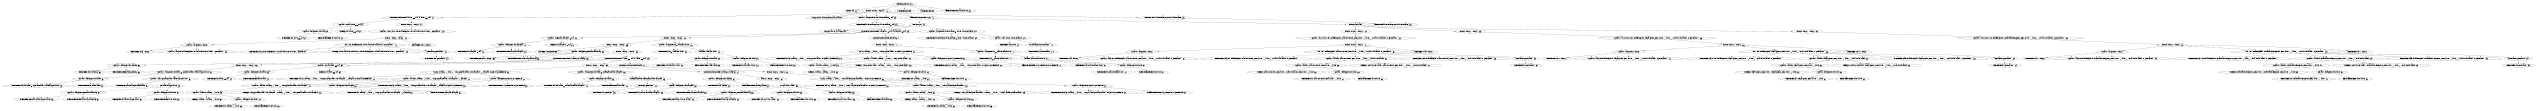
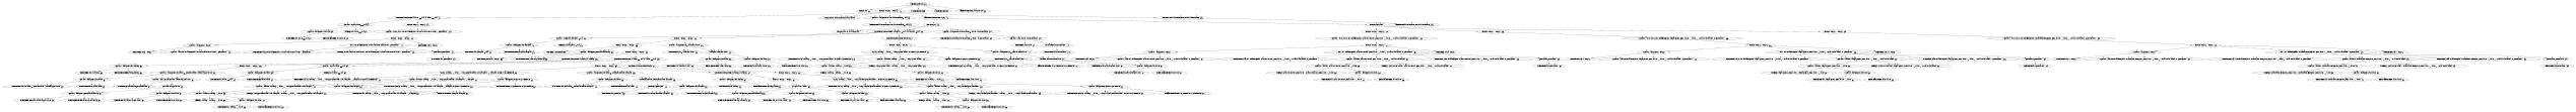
  digraph {
    n1 [label=<(METHOD,getDriver)<SUB>340</SUB>>]
    n2 [label=<(PARAM,this)<SUB>340</SUB>>]
    n3 [label=<(BLOCK,&lt;empty&gt;,&lt;empty&gt;)<SUB>340</SUB>>]
    n4 [label=<(MODIFIER,PRIVATE)>]
    n5 [label=<(MODIFIER,VIRTUAL)>]
    n6 [label=<(METHOD_RETURN,java.sql.Driver)<SUB>340</SUB>>]
    n7 [label=<(CONTROL_STRUCTURE,if (driver == null),if (driver == null))<SUB>341</SUB>>]
    n8 [label=<(LOCAL,Driver driverInstance: java.sql.Driver)>]
    n9 [label=<(&lt;operator&gt;.assignment,Driver driverInstance = null)<SUB>345</SUB>>]
    n10 [label=<(CONTROL_STRUCTURE,try,try)<SUB>346</SUB>>]
    n11 [label=<(RETURN,return driverInstance;,return driverInstance;)<SUB>395</SUB>>]
    n12 [label=<(&lt;operator&gt;.equals,driver == null)<SUB>341</SUB>>]
    n13 [label=<(BLOCK,&lt;empty&gt;,&lt;empty&gt;)<SUB>341</SUB>>]
    n14 [label=<(IDENTIFIER,driverInstance,Driver driverInstance = null)<SUB>345</SUB>>]
    n15 [label=<(BLOCK,try,try)<SUB>346</SUB>>]
    n16 [label=<(BLOCK,catch,catch)>]
    n17 [label=<(IDENTIFIER,driverInstance,return driverInstance;)<SUB>396</SUB>>]
    n18 [label=<(&lt;operator&gt;.fieldAccess,this.driver)<SUB>341</SUB>>]
    n19 [label=<(LITERAL,null,driver == null)<SUB>341</SUB>>]
    n20 [label=<(&lt;operator&gt;.throw,throw new BuildException(&quot;Driver attribute must be set!&quot;, getLocation());)<SUB>342</SUB>>]
    n21 [label=<(IDENTIFIER,this,driver == null)<SUB>341</SUB>>]
    n22 [label=<(FIELD_IDENTIFIER,driver,driver)<SUB>341</SUB>>]
    n23 [label=<(BLOCK,&lt;empty&gt;,&lt;empty&gt;)<SUB>342</SUB>>]
    n24 [label=<(&lt;operator&gt;.assignment,&lt;empty&gt;)>]
    n25 [label=<(&lt;init&gt;,new BuildException(&quot;Driver attribute must be set!&quot;, getLocation()))<SUB>342</SUB>>]
    n26 [label=<(IDENTIFIER,$obj8,&lt;empty&gt;)>]
    n27 [label=<(IDENTIFIER,$obj8,&lt;empty&gt;)>]
    n28 [label=<(&lt;operator&gt;.alloc,new BuildException(&quot;Driver attribute must be set!&quot;, getLocation()))<SUB>342</SUB>>]
    n29 [label=<(IDENTIFIER,$obj8,new BuildException(&quot;Driver attribute must be set!&quot;, getLocation()))>]
    n30 [label=<(LITERAL,&quot;Driver attribute must be set!&quot;,new BuildException(&quot;Driver attribute must be set!&quot;, getLocation()))<SUB>342</SUB>>]
    n31 [label=<(getLocation,getLocation())<SUB>342</SUB>>]
    n32 [label=<(IDENTIFIER,this,getLocation())<SUB>342</SUB>>]
    n33 [label=<(LOCAL,Class dc: java.lang.Class)>]
    n34 [label=<(CONTROL_STRUCTURE,if (classpath != null),if (classpath != null))<SUB>348</SUB>>]
    n35 [label=<(&lt;operator&gt;.assignment,driverInstance = (Driver) dc.newInstance())<SUB>379</SUB>>]
    n36 [label=<(BLOCK,&lt;empty&gt;,&lt;empty&gt;)<SUB>380</SUB>>]
    n37 [label=<(BLOCK,&lt;empty&gt;,&lt;empty&gt;)<SUB>385</SUB>>]
    n38 [label=<(BLOCK,&lt;empty&gt;,&lt;empty&gt;)<SUB>390</SUB>>]
    n39 [label=<(&lt;operator&gt;.notEquals,classpath != null)<SUB>348</SUB>>]
    n40 [label=<(BLOCK,&lt;empty&gt;,&lt;empty&gt;)<SUB>348</SUB>>]
    n41 [label=<(CONTROL_STRUCTURE,else,else)<SUB>374</SUB>>]
    n42 [label=<(IDENTIFIER,driverInstance,driverInstance = (Driver) dc.newInstance())<SUB>379</SUB>>]
    n43 [label=<(&lt;operator&gt;.cast,(Driver) dc.newInstance())<SUB>379</SUB>>]
    n44 [label=<(&lt;operator&gt;.fieldAccess,this.classpath)<SUB>348</SUB>>]
    n45 [label=<(LITERAL,null,classpath != null)<SUB>348</SUB>>]
    n46 [label=<(BLOCK,&lt;empty&gt;,&lt;empty&gt;)<SUB>355</SUB>>]
    n47 [label=<(&lt;operator&gt;.assignment,dc = loadClass(driver))<SUB>373</SUB>>]
    n48 [label=<(BLOCK,&lt;empty&gt;,&lt;empty&gt;)<SUB>374</SUB>>]
    n49 [label=<(IDENTIFIER,this,classpath != null)<SUB>348</SUB>>]
    n50 [label=<(FIELD_IDENTIFIER,classpath,classpath)<SUB>348</SUB>>]
    n51 [label=<(MODIFIER,SYNCHRONIZED)>]
    n52 [label=<(&lt;operator&gt;.fieldAccess,JDBCTask.loaderMap)<SUB>355</SUB>>]
    n53 [label=<(BLOCK,&lt;empty&gt;,&lt;empty&gt;)<SUB>355</SUB>>]
    n54 [label=<(IDENTIFIER,dc,dc = loadClass(driver))<SUB>373</SUB>>]
    n55 [label=<(loadClass,loadClass(driver))<SUB>373</SUB>>]
    n56 [label=<(IDENTIFIER,JDBCTask,&lt;empty&gt;)<SUB>355</SUB>>]
    n57 [label=<(FIELD_IDENTIFIER,loaderMap,loaderMap)<SUB>355</SUB>>]
    n58 [label=<(CONTROL_STRUCTURE,if (caching),if (caching))<SUB>356</SUB>>]
    n59 [label=<(CONTROL_STRUCTURE,if (loader == null),if (loader == null))<SUB>359</SUB>>]
    n60 [label=<(&lt;operator&gt;.fieldAccess,this.caching)<SUB>356</SUB>>]
    n61 [label=<(BLOCK,&lt;empty&gt;,&lt;empty&gt;)<SUB>356</SUB>>]
    n62 [label=<(&lt;operator&gt;.equals,loader == null)<SUB>359</SUB>>]
    n63 [label=<(BLOCK,&lt;empty&gt;,&lt;empty&gt;)<SUB>359</SUB>>]
    n64 [label=<(CONTROL_STRUCTURE,else,else)<SUB>367</SUB>>]
    n65 [label=<(IDENTIFIER,this,if (caching))<SUB>356</SUB>>]
    n66 [label=<(FIELD_IDENTIFIER,caching,caching)<SUB>356</SUB>>]
    n67 [label=<(&lt;operator&gt;.assignment,this.loader = (AntClassLoader) loaderMap.get(driver))<SUB>357</SUB>>]
    n68 [label=<(&lt;operator&gt;.fieldAccess,this.loader)<SUB>357</SUB>>]
    n69 [label=<(&lt;operator&gt;.cast,(AntClassLoader) loaderMap.get(driver))<SUB>357</SUB>>]
    n70 [label=<(IDENTIFIER,this,this.loader = (AntClassLoader) loaderMap.get(driver))<SUB>357</SUB>>]
    n71 [label=<(FIELD_IDENTIFIER,loader,loader)<SUB>357</SUB>>]
    n72 [label=<(TYPE_REF,AntClassLoader,AntClassLoader)<SUB>357</SUB>>]
    n73 [label=<(get,loaderMap.get(driver))<SUB>357</SUB>>]
    n74 [label=<(&lt;operator&gt;.fieldAccess,JDBCTask.loaderMap)<SUB>357</SUB>>]
    n75 [label=<(&lt;operator&gt;.fieldAccess,this.driver)<SUB>357</SUB>>]
    n76 [label=<(IDENTIFIER,JDBCTask,loaderMap.get(driver))<SUB>357</SUB>>]
    n77 [label=<(FIELD_IDENTIFIER,loaderMap,loaderMap)<SUB>357</SUB>>]
    n78 [label=<(IDENTIFIER,this,loaderMap.get(driver))<SUB>357</SUB>>]
    n79 [label=<(FIELD_IDENTIFIER,driver,driver)<SUB>357</SUB>>]
    n80 [label=<(&lt;operator&gt;.fieldAccess,this.loader)<SUB>359</SUB>>]
    n81 [label=<(LITERAL,null,loader == null)<SUB>359</SUB>>]
    n82 [label=<(log,log(&quot;Loading &quot; + driver + &quot; using AntClassLoader with classpath &quot; + classpath, Project.MSG_VERBOSE))<SUB>360</SUB>>]
    n83 [label=<(&lt;operator&gt;.assignment,this.loader = createClassLoader(classpath))<SUB>363</SUB>>]
    n84 [label=<(CONTROL_STRUCTURE,if (caching),if (caching))<SUB>364</SUB>>]
    n85 [label=<(BLOCK,&lt;empty&gt;,&lt;empty&gt;)<SUB>367</SUB>>]
    n86 [label=<(IDENTIFIER,this,loader == null)<SUB>359</SUB>>]
    n87 [label=<(FIELD_IDENTIFIER,loader,loader)<SUB>359</SUB>>]
    n88 [label=<(IDENTIFIER,this,log(&quot;Loading &quot; + driver + &quot; using AntClassLoader with classpath &quot; + classpath, Project.MSG_VERBOSE))<SUB>360</SUB>>]
    n89 [label=<(&lt;operator&gt;.addition,&quot;Loading &quot; + driver + &quot; using AntClassLoader with classpath &quot; + classpath)<SUB>360</SUB>>]
    n90 [label=<(&lt;operator&gt;.fieldAccess,Project.MSG_VERBOSE)<SUB>362</SUB>>]
    n91 [label=<(&lt;operator&gt;.fieldAccess,this.loader)<SUB>363</SUB>>]
    n92 [label=<(createClassLoader,createClassLoader(classpath))<SUB>363</SUB>>]
    n93 [label=<(&lt;operator&gt;.fieldAccess,this.caching)<SUB>364</SUB>>]
    n94 [label=<(BLOCK,&lt;empty&gt;,&lt;empty&gt;)<SUB>364</SUB>>]
    n95 [label=<(&lt;operator&gt;.addition,&quot;Loading &quot; + driver + &quot; using AntClassLoader with classpath &quot;)<SUB>360</SUB>>]
    n96 [label=<(&lt;operator&gt;.fieldAccess,this.classpath)<SUB>362</SUB>>]
    n97 [label=<(IDENTIFIER,Project,log(&quot;Loading &quot; + driver + &quot; using AntClassLoader with classpath &quot; + classpath, Project.MSG_VERBOSE))<SUB>362</SUB>>]
    n98 [label=<(FIELD_IDENTIFIER,MSG_VERBOSE,MSG_VERBOSE)<SUB>362</SUB>>]
    n99 [label=<(&lt;operator&gt;.addition,&quot;Loading &quot; + driver)<SUB>360</SUB>>]
    n100 [label=<(LITERAL,&quot; using AntClassLoader with classpath &quot;,&quot;Loading &quot; + driver + &quot; using AntClassLoader with classpath &quot;)<SUB>361</SUB>>]
    n101 [label=<(IDENTIFIER,this,&quot;Loading &quot; + driver + &quot; using AntClassLoader with classpath &quot; + classpath)<SUB>362</SUB>>]
    n102 [label=<(FIELD_IDENTIFIER,classpath,classpath)<SUB>362</SUB>>]
    n103 [label=<(LITERAL,&quot;Loading &quot;,&quot;Loading &quot; + driver)<SUB>360</SUB>>]
    n104 [label=<(&lt;operator&gt;.fieldAccess,this.driver)<SUB>360</SUB>>]
    n105 [label=<(IDENTIFIER,this,&quot;Loading &quot; + driver)<SUB>360</SUB>>]
    n106 [label=<(FIELD_IDENTIFIER,driver,driver)<SUB>360</SUB>>]
    n107 [label=<(IDENTIFIER,this,this.loader = createClassLoader(classpath))<SUB>363</SUB>>]
    n108 [label=<(FIELD_IDENTIFIER,loader,loader)<SUB>363</SUB>>]
    n109 [label=<(getProject,getProject())<SUB>363</SUB>>]
    n110 [label=<(&lt;operator&gt;.fieldAccess,this.classpath)<SUB>363</SUB>>]
    n111 [label=<(IDENTIFIER,this,getProject())<SUB>363</SUB>>]
    n112 [label=<(IDENTIFIER,this,createClassLoader(classpath))<SUB>363</SUB>>]
    n113 [label=<(FIELD_IDENTIFIER,classpath,classpath)<SUB>363</SUB>>]
    n114 [label=<(IDENTIFIER,this,if (caching))<SUB>364</SUB>>]
    n115 [label=<(FIELD_IDENTIFIER,caching,caching)<SUB>364</SUB>>]
    n116 [label=<(put,put(driver, loader))<SUB>365</SUB>>]
    n117 [label=<(&lt;operator&gt;.fieldAccess,JDBCTask.loaderMap)<SUB>365</SUB>>]
    n118 [label=<(&lt;operator&gt;.fieldAccess,this.driver)<SUB>365</SUB>>]
    n119 [label=<(&lt;operator&gt;.fieldAccess,this.loader)<SUB>365</SUB>>]
-   n120 [label=<(IDENTIFIER,JDBCTask,put(driver, loader))<SUB>365</SUB>>]
    n121 [label=<(FIELD_IDENTIFIER,loaderMap,loaderMap)<SUB>365</SUB>>]
    n122 [label=<(IDENTIFIER,this,put(driver, loader))<SUB>365</SUB>>]
    n123 [label=<(FIELD_IDENTIFIER,driver,driver)<SUB>365</SUB>>]
    n124 [label=<(IDENTIFIER,this,put(driver, loader))<SUB>365</SUB>>]
    n125 [label=<(FIELD_IDENTIFIER,loader,loader)<SUB>365</SUB>>]
    n126 [label=<(log,log(&quot;Loading &quot; + driver + &quot; using a cached AntClassLoader.&quot;, Project.MSG_VERBOSE))<SUB>368</SUB>>]
    n127 [label=<(IDENTIFIER,this,log(&quot;Loading &quot; + driver + &quot; using a cached AntClassLoader.&quot;, Project.MSG_VERBOSE))<SUB>368</SUB>>]
    n128 [label=<(&lt;operator&gt;.addition,&quot;Loading &quot; + driver + &quot; using a cached AntClassLoader.&quot;)<SUB>368</SUB>>]
    n129 [label=<(&lt;operator&gt;.fieldAccess,Project.MSG_VERBOSE)<SUB>370</SUB>>]
    n130 [label=<(&lt;operator&gt;.addition,&quot;Loading &quot; + driver)<SUB>368</SUB>>]
    n131 [label=<(LITERAL,&quot; using a cached AntClassLoader.&quot;,&quot;Loading &quot; + driver + &quot; using a cached AntClassLoader.&quot;)<SUB>369</SUB>>]
    n132 [label=<(IDENTIFIER,Project,log(&quot;Loading &quot; + driver + &quot; using a cached AntClassLoader.&quot;, Project.MSG_VERBOSE))<SUB>370</SUB>>]
    n133 [label=<(FIELD_IDENTIFIER,MSG_VERBOSE,MSG_VERBOSE)<SUB>370</SUB>>]
    n134 [label=<(LITERAL,&quot;Loading &quot;,&quot;Loading &quot; + driver)<SUB>368</SUB>>]
    n135 [label=<(&lt;operator&gt;.fieldAccess,this.driver)<SUB>368</SUB>>]
    n136 [label=<(IDENTIFIER,this,&quot;Loading &quot; + driver)<SUB>368</SUB>>]
    n137 [label=<(FIELD_IDENTIFIER,driver,driver)<SUB>368</SUB>>]
    n138 [label=<(&lt;operator&gt;.fieldAccess,this.loader)<SUB>373</SUB>>]
    n139 [label=<(&lt;operator&gt;.fieldAccess,this.driver)<SUB>373</SUB>>]
    n140 [label=<(IDENTIFIER,this,loadClass(driver))<SUB>373</SUB>>]
    n141 [label=<(FIELD_IDENTIFIER,loader,loader)<SUB>373</SUB>>]
    n142 [label=<(IDENTIFIER,this,loadClass(driver))<SUB>373</SUB>>]
    n143 [label=<(FIELD_IDENTIFIER,driver,driver)<SUB>373</SUB>>]
    n144 [label=<(log,log(&quot;Loading &quot; + driver + &quot; using system loader.&quot;, Project.MSG_VERBOSE))<SUB>375</SUB>>]
    n145 [label=<(&lt;operator&gt;.assignment,dc = Class.forName(driver))<SUB>377</SUB>>]
    n146 [label=<(IDENTIFIER,this,log(&quot;Loading &quot; + driver + &quot; using system loader.&quot;, Project.MSG_VERBOSE))<SUB>375</SUB>>]
    n147 [label=<(&lt;operator&gt;.addition,&quot;Loading &quot; + driver + &quot; using system loader.&quot;)<SUB>375</SUB>>]
    n148 [label=<(&lt;operator&gt;.fieldAccess,Project.MSG_VERBOSE)<SUB>376</SUB>>]
    n149 [label=<(IDENTIFIER,dc,dc = Class.forName(driver))<SUB>377</SUB>>]
    n150 [label=<(forName,Class.forName(driver))<SUB>377</SUB>>]
    n151 [label=<(&lt;operator&gt;.addition,&quot;Loading &quot; + driver)<SUB>375</SUB>>]
    n152 [label=<(LITERAL,&quot; using system loader.&quot;,&quot;Loading &quot; + driver + &quot; using system loader.&quot;)<SUB>375</SUB>>]
    n153 [label=<(IDENTIFIER,Project,log(&quot;Loading &quot; + driver + &quot; using system loader.&quot;, Project.MSG_VERBOSE))<SUB>376</SUB>>]
    n154 [label=<(FIELD_IDENTIFIER,MSG_VERBOSE,MSG_VERBOSE)<SUB>376</SUB>>]
    n155 [label=<(LITERAL,&quot;Loading &quot;,&quot;Loading &quot; + driver)<SUB>375</SUB>>]
    n156 [label=<(&lt;operator&gt;.fieldAccess,this.driver)<SUB>375</SUB>>]
    n157 [label=<(IDENTIFIER,this,&quot;Loading &quot; + driver)<SUB>375</SUB>>]
    n158 [label=<(FIELD_IDENTIFIER,driver,driver)<SUB>375</SUB>>]
    n159 [label=<(IDENTIFIER,Class,Class.forName(driver))<SUB>377</SUB>>]
    n160 [label=<(&lt;operator&gt;.fieldAccess,this.driver)<SUB>377</SUB>>]
    n161 [label=<(IDENTIFIER,this,Class.forName(driver))<SUB>377</SUB>>]
    n162 [label=<(FIELD_IDENTIFIER,driver,driver)<SUB>377</SUB>>]
    n163 [label=<(TYPE_REF,Driver,Driver)<SUB>379</SUB>>]
    n164 [label=<(newInstance,dc.newInstance())<SUB>379</SUB>>]
    n165 [label=<(IDENTIFIER,dc,dc.newInstance())<SUB>279</SUB>>]
    n166 [label=<(&lt;operator&gt;.throw,throw new BuildException(&quot;Class Not Found: JDBC driver &quot; + driver + &quot; could not be loaded&quot;, e, getLocation());)<SUB>381</SUB>>]
    n167 [label=<(&lt;operator&gt;.throw,throw new BuildException(&quot;Illegal Access: JDBC driver &quot; + driver + &quot; could not be loaded&quot;, e, getLocation());)<SUB>386</SUB>>]
    n168 [label=<(&lt;operator&gt;.throw,throw new BuildException(&quot;Instantiation Exception: JDBC driver &quot; + driver + &quot; could not be loaded&quot;, e, getLocation());)<SUB>391</SUB>>]
    n169 [label=<(BLOCK,&lt;empty&gt;,&lt;empty&gt;)<SUB>381</SUB>>]
    n170 [label=<(&lt;operator&gt;.assignment,&lt;empty&gt;)>]
    n171 [label=<(&lt;init&gt;,new BuildException(&quot;Class Not Found: JDBC driver &quot; + driver + &quot; could not be loaded&quot;, e, getLocation()))<SUB>381</SUB>>]
    n172 [label=<(IDENTIFIER,$obj9,&lt;empty&gt;)>]
    n173 [label=<(IDENTIFIER,$obj9,&lt;empty&gt;)>]
    n174 [label=<(&lt;operator&gt;.alloc,new BuildException(&quot;Class Not Found: JDBC driver &quot; + driver + &quot; could not be loaded&quot;, e, getLocation()))<SUB>381</SUB>>]
    n175 [label=<(IDENTIFIER,$obj9,new BuildException(&quot;Class Not Found: JDBC driver &quot; + driver + &quot; could not be loaded&quot;, e, getLocation()))>]
    n176 [label=<(&lt;operator&gt;.addition,&quot;Class Not Found: JDBC driver &quot; + driver + &quot; could not be loaded&quot;)<SUB>382</SUB>>]
    n177 [label=<(IDENTIFIER,e,new BuildException(&quot;Class Not Found: JDBC driver &quot; + driver + &quot; could not be loaded&quot;, e, getLocation()))<SUB>383</SUB>>]
    n178 [label=<(getLocation,getLocation())<SUB>384</SUB>>]
    n179 [label=<(&lt;operator&gt;.addition,&quot;Class Not Found: JDBC driver &quot; + driver)<SUB>382</SUB>>]
    n180 [label=<(LITERAL,&quot; could not be loaded&quot;,&quot;Class Not Found: JDBC driver &quot; + driver + &quot; could not be loaded&quot;)<SUB>382</SUB>>]
    n181 [label=<(IDENTIFIER,this,getLocation())<SUB>384</SUB>>]
    n182 [label=<(LITERAL,&quot;Class Not Found: JDBC driver &quot;,&quot;Class Not Found: JDBC driver &quot; + driver)<SUB>382</SUB>>]
    n183 [label=<(&lt;operator&gt;.fieldAccess,this.driver)<SUB>382</SUB>>]
    n184 [label=<(IDENTIFIER,this,&quot;Class Not Found: JDBC driver &quot; + driver)<SUB>382</SUB>>]
    n185 [label=<(FIELD_IDENTIFIER,driver,driver)<SUB>382</SUB>>]
    n186 [label=<(BLOCK,&lt;empty&gt;,&lt;empty&gt;)<SUB>386</SUB>>]
    n187 [label=<(&lt;operator&gt;.assignment,&lt;empty&gt;)>]
    n188 [label=<(&lt;init&gt;,new BuildException(&quot;Illegal Access: JDBC driver &quot; + driver + &quot; could not be loaded&quot;, e, getLocation()))<SUB>386</SUB>>]
    n189 [label=<(IDENTIFIER,$obj10,&lt;empty&gt;)>]
    n190 [label=<(IDENTIFIER,$obj10,&lt;empty&gt;)>]
    n191 [label=<(&lt;operator&gt;.alloc,new BuildException(&quot;Illegal Access: JDBC driver &quot; + driver + &quot; could not be loaded&quot;, e, getLocation()))<SUB>386</SUB>>]
    n192 [label=<(IDENTIFIER,$obj10,new BuildException(&quot;Illegal Access: JDBC driver &quot; + driver + &quot; could not be loaded&quot;, e, getLocation()))>]
    n193 [label=<(&lt;operator&gt;.addition,&quot;Illegal Access: JDBC driver &quot; + driver + &quot; could not be loaded&quot;)<SUB>387</SUB>>]
    n194 [label=<(IDENTIFIER,e,new BuildException(&quot;Illegal Access: JDBC driver &quot; + driver + &quot; could not be loaded&quot;, e, getLocation()))<SUB>388</SUB>>]
    n195 [label=<(getLocation,getLocation())<SUB>389</SUB>>]
    n196 [label=<(&lt;operator&gt;.addition,&quot;Illegal Access: JDBC driver &quot; + driver)<SUB>387</SUB>>]
    n197 [label=<(LITERAL,&quot; could not be loaded&quot;,&quot;Illegal Access: JDBC driver &quot; + driver + &quot; could not be loaded&quot;)<SUB>387</SUB>>]
    n198 [label=<(IDENTIFIER,this,getLocation())<SUB>389</SUB>>]
    n199 [label=<(LITERAL,&quot;Illegal Access: JDBC driver &quot;,&quot;Illegal Access: JDBC driver &quot; + driver)<SUB>387</SUB>>]
    n200 [label=<(&lt;operator&gt;.fieldAccess,this.driver)<SUB>387</SUB>>]
    n201 [label=<(IDENTIFIER,this,&quot;Illegal Access: JDBC driver &quot; + driver)<SUB>387</SUB>>]
    n202 [label=<(FIELD_IDENTIFIER,driver,driver)<SUB>387</SUB>>]
    n203 [label=<(BLOCK,&lt;empty&gt;,&lt;empty&gt;)<SUB>391</SUB>>]
    n204 [label=<(&lt;operator&gt;.assignment,&lt;empty&gt;)>]
    n205 [label=<(&lt;init&gt;,new BuildException(&quot;Instantiation Exception: JDBC driver &quot; + driver + &quot; could not be loaded&quot;, e, getLocation()))<SUB>391</SUB>>]
    n206 [label=<(IDENTIFIER,$obj11,&lt;empty&gt;)>]
    n207 [label=<(IDENTIFIER,$obj11,&lt;empty&gt;)>]
    n208 [label=<(&lt;operator&gt;.alloc,new BuildException(&quot;Instantiation Exception: JDBC driver &quot; + driver + &quot; could not be loaded&quot;, e, getLocation()))<SUB>391</SUB>>]
    n209 [label=<(IDENTIFIER,$obj11,new BuildException(&quot;Instantiation Exception: JDBC driver &quot; + driver + &quot; could not be loaded&quot;, e, getLocation()))>]
    n210 [label=<(&lt;operator&gt;.addition,&quot;Instantiation Exception: JDBC driver &quot; + driver + &quot; could not be loaded&quot;)<SUB>392</SUB>>]
    n211 [label=<(IDENTIFIER,e,new BuildException(&quot;Instantiation Exception: JDBC driver &quot; + driver + &quot; could not be loaded&quot;, e, getLocation()))<SUB>393</SUB>>]
    n212 [label=<(getLocation,getLocation())<SUB>394</SUB>>]
    n213 [label=<(&lt;operator&gt;.addition,&quot;Instantiation Exception: JDBC driver &quot; + driver)<SUB>392</SUB>>]
    n214 [label=<(LITERAL,&quot; could not be loaded&quot;,&quot;Instantiation Exception: JDBC driver &quot; + driver + &quot; could not be loaded&quot;)<SUB>392</SUB>>]
    n215 [label=<(IDENTIFIER,this,getLocation())<SUB>394</SUB>>]
    n216 [label=<(LITERAL,&quot;Instantiation Exception: JDBC driver &quot;,&quot;Instantiation Exception: JDBC driver &quot; + driver)<SUB>392</SUB>>]
    n217 [label=<(&lt;operator&gt;.fieldAccess,this.driver)<SUB>392</SUB>>]
    n218 [label=<(IDENTIFIER,this,&quot;Instantiation Exception: JDBC driver &quot; + driver)<SUB>392</SUB>>]
    n219 [label=<(FIELD_IDENTIFIER,driver,driver)<SUB>392</SUB>>]
    n1 -> n2
    n1 -> n3
    n1 -> n4
    n1 -> n5
    n1 -> n6
    n3 -> n7
    n3 -> n8
    n3 -> n9
    n3 -> n10
    n3 -> n11
    n7 -> n12
    n7 -> n13
    n9 -> n14
    n10 -> n15
    n10 -> n16
    n11 -> n17
    n12 -> n18
    n12 -> n19
    n13 -> n20
    n15 -> n33
    n15 -> n34
    n15 -> n35
    n16 -> n36
    n16 -> n37
    n16 -> n38
    n18 -> n21
    n18 -> n22
    n20 -> n23
    n23 -> n24
    n23 -> n25
    n23 -> n26
    n24 -> n27
    n24 -> n28
    n25 -> n29
    n25 -> n30
    n25 -> n31
    n31 -> n32
    n34 -> n39
    n34 -> n40
    n34 -> n41
    n35 -> n42
    n35 -> n43
    n36 -> n166
    n37 -> n167
    n38 -> n168
    n39 -> n44
    n39 -> n45
    n40 -> n46
    n40 -> n47
    n41 -> n48
    n43 -> n163
    n43 -> n164
    n44 -> n49
    n44 -> n50
    n46 -> n51
    n46 -> n52
    n46 -> n53
    n47 -> n54
    n47 -> n55
    n48 -> n144
    n48 -> n145
    n52 -> n56
    n52 -> n57
    n53 -> n58
    n53 -> n59
    n55 -> n138
    n55 -> n139
    n58 -> n60
    n58 -> n61
    n59 -> n62
    n59 -> n63
    n59 -> n64
    n60 -> n65
    n60 -> n66
    n61 -> n67
    n62 -> n80
    n62 -> n81
    n63 -> n82
    n63 -> n83
    n63 -> n84
    n64 -> n85
    n67 -> n68
    n67 -> n69
    n68 -> n70
    n68 -> n71
    n69 -> n72
    n69 -> n73
    n73 -> n74
    n73 -> n75
    n74 -> n76
    n74 -> n77
    n75 -> n78
    n75 -> n79
    n80 -> n86
    n80 -> n87
    n82 -> n88
    n82 -> n89
    n82 -> n90
    n83 -> n91
    n83 -> n92
    n84 -> n93
    n84 -> n94
    n85 -> n126
    n89 -> n95
    n89 -> n96
    n90 -> n97
    n90 -> n98
    n91 -> n107
    n91 -> n108
    n92 -> n109
    n92 -> n110
    n93 -> n114
    n93 -> n115
    n94 -> n116
    n95 -> n99
    n95 -> n100
    n96 -> n101
    n96 -> n102
    n99 -> n103
    n99 -> n104
    n104 -> n105
    n104 -> n106
    n109 -> n111
    n110 -> n112
    n110 -> n113
    n116 -> n117
    n116 -> n118
    n116 -> n119
-   n117 -> n120
    n117 -> n121
    n118 -> n122
    n118 -> n123
    n119 -> n124
    n119 -> n125
    n126 -> n127
    n126 -> n128
    n126 -> n129
    n128 -> n130
    n128 -> n131
    n129 -> n132
    n129 -> n133
    n130 -> n134
    n130 -> n135
    n135 -> n136
    n135 -> n137
    n138 -> n140
    n138 -> n141
    n139 -> n142
    n139 -> n143
    n144 -> n146
    n144 -> n147
    n144 -> n148
    n145 -> n149
    n145 -> n150
    n147 -> n151
    n147 -> n152
    n148 -> n153
    n148 -> n154
    n150 -> n159
    n150 -> n160
    n151 -> n155
    n151 -> n156
    n156 -> n157
    n156 -> n158
    n160 -> n161
    n160 -> n162
    n164 -> n165
    n166 -> n169
    n167 -> n186
    n168 -> n203
    n169 -> n170
    n169 -> n171
    n169 -> n172
    n170 -> n173
    n170 -> n174
    n171 -> n175
    n171 -> n176
    n171 -> n177
    n171 -> n178
    n176 -> n179
    n176 -> n180
    n178 -> n181
    n179 -> n182
    n179 -> n183
    n183 -> n184
    n183 -> n185
    n186 -> n187
    n186 -> n188
    n186 -> n189
    n187 -> n190
    n187 -> n191
    n188 -> n192
    n188 -> n193
    n188 -> n194
    n188 -> n195
    n193 -> n196
    n193 -> n197
    n195 -> n198
    n196 -> n199
    n196 -> n200
    n200 -> n201
    n200 -> n202
    n203 -> n204
    n203 -> n205
    n203 -> n206
    n204 -> n207
    n204 -> n208
    n205 -> n209
    n205 -> n210
    n205 -> n211
    n205 -> n212
    n210 -> n213
    n210 -> n214
    n212 -> n215
    n213 -> n216
    n213 -> n217
    n217 -> n218
    n217 -> n219
  }
